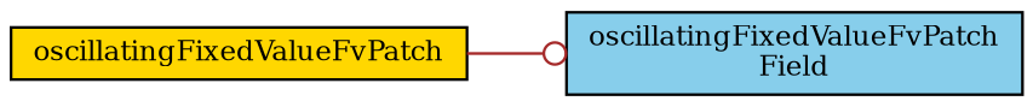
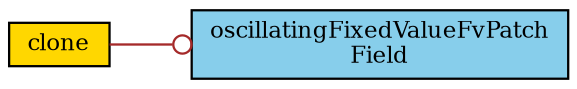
  digraph {
    rankdir=LR
    fontname="DejaVu Serif"
    node [color=black fontname="DejaVu Serif" fontsize=10 shape=record style=filled]
-   n1 [fillcolor=gold fontcolor=black height=0.2 label=oscillatingFixedValueFvPatch width=0.4]
+   n1 [fillcolor=gold fontcolor=black height=0.2 label=clone width=0.4]
    n2 [height=0.2 label="oscillatingFixedValueFvPatch\lField" width=0.4 fillcolor=skyblue]
    n1 -> n2 [color=brown fontname="DejaVu Serif" fontsize=10 labelfontname=FreeSans labelfontsize=10 style=solid arrowhead=odot]
  }
